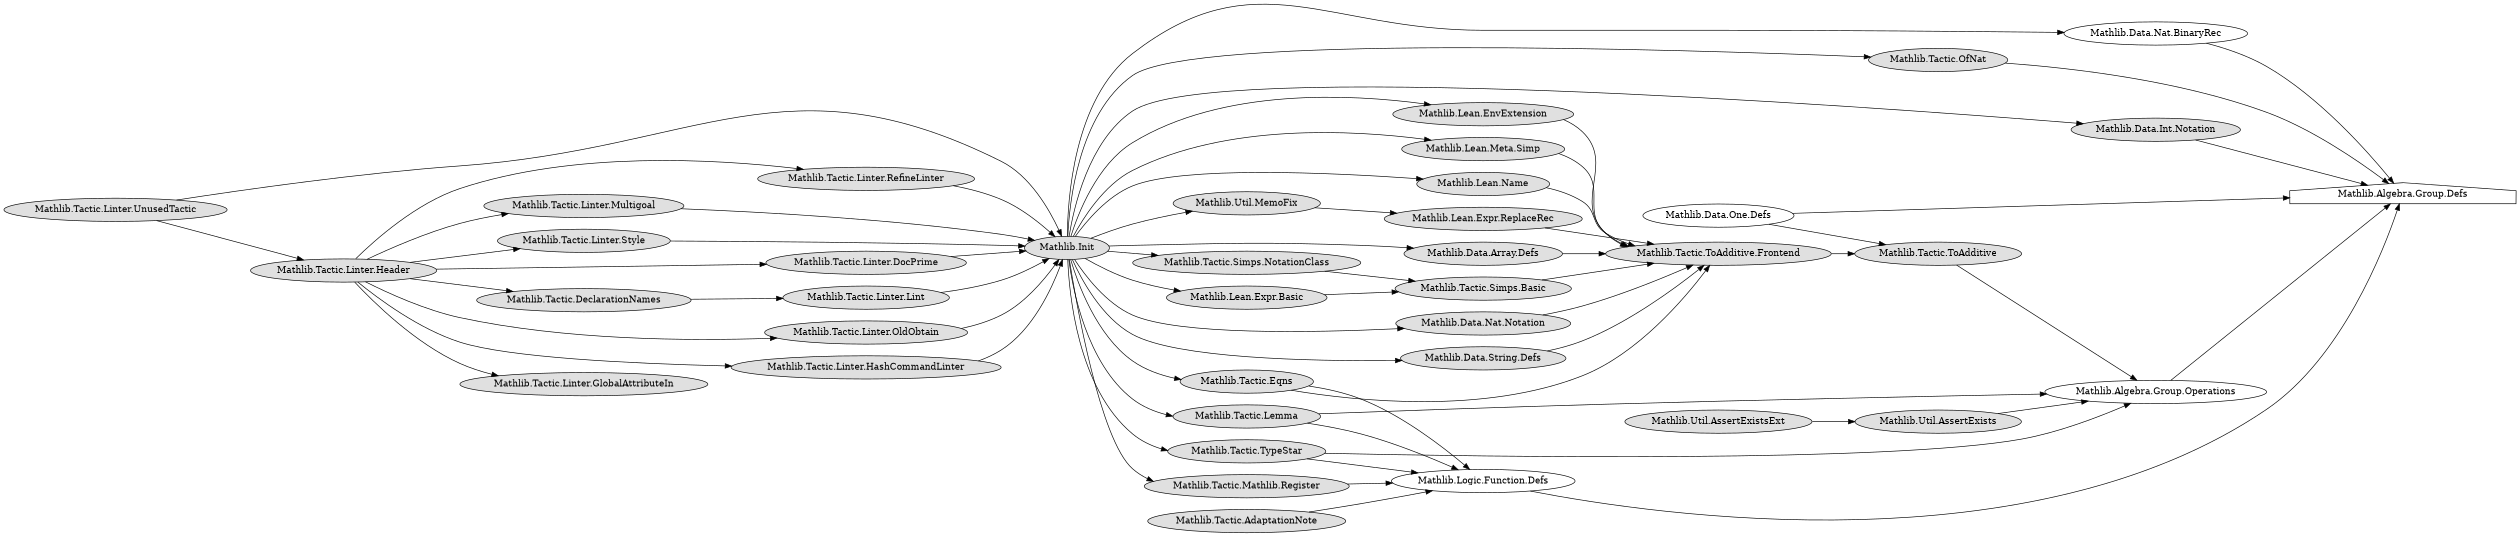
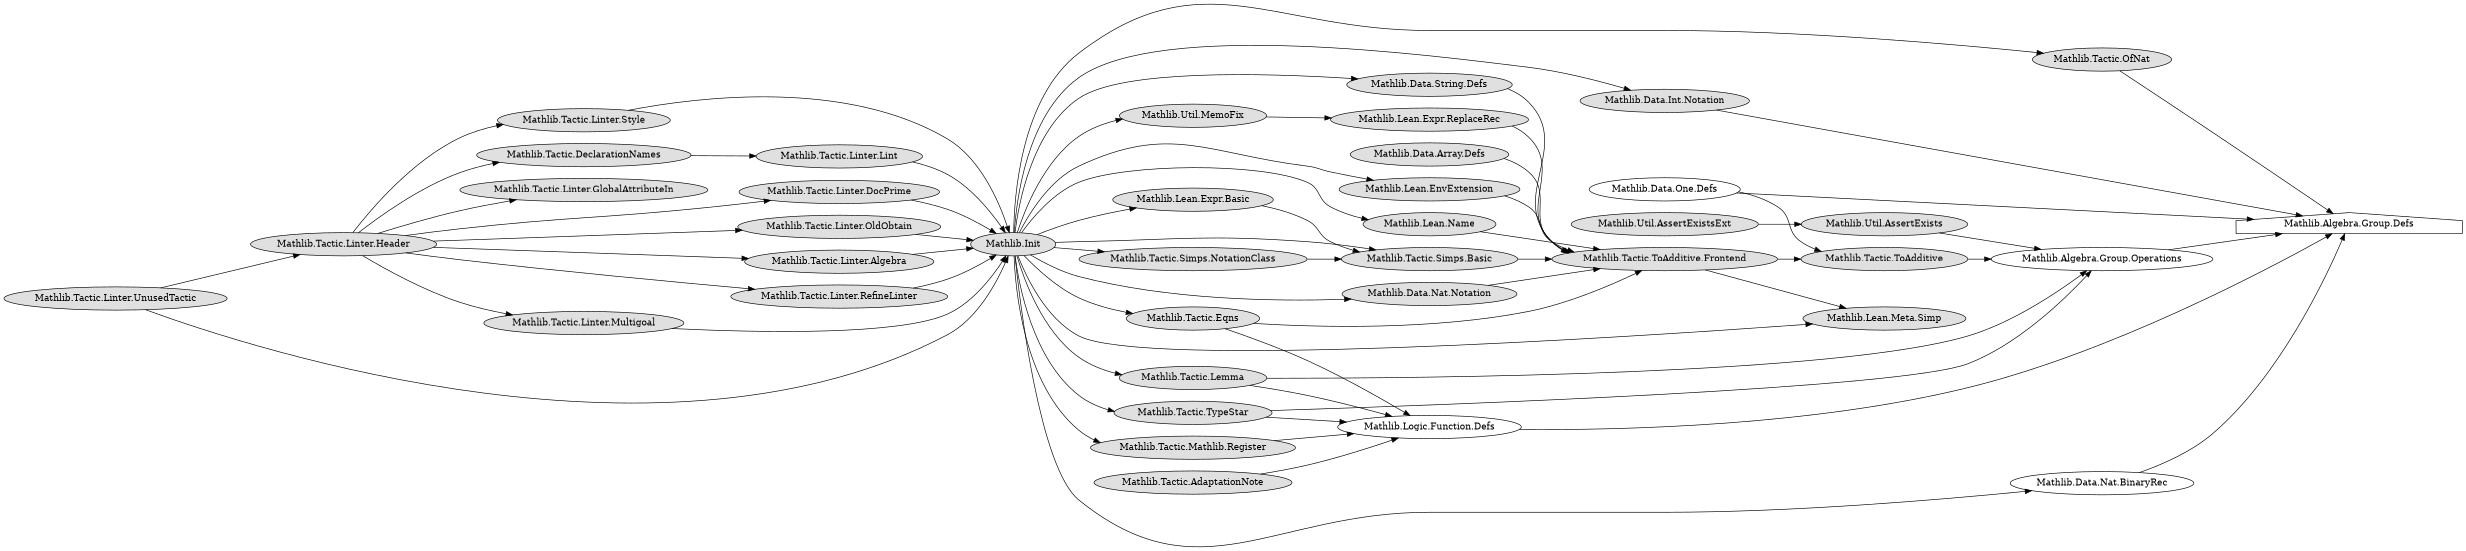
  digraph {
    rankdir=LR
    node [shape=ellipse fillcolor="#e0e0e0" style=filled]
    "Mathlib.Data.One.Defs" [fillcolor="" style=""]
    "Mathlib.Algebra.Group.Defs" [shape=house fillcolor="" style=""]
    "Mathlib.Tactic.ToAdditive"
    "Mathlib.Algebra.Group.Operations" [fillcolor="" style=""]
    "Mathlib.Data.Array.Defs"
    "Mathlib.Tactic.ToAdditive.Frontend"
    "Mathlib.Init"
    "Mathlib.Tactic.Lemma"
    "Mathlib.Data.Nat.BinaryRec" [fillcolor="" style=""]
    "Mathlib.Data.Nat.Notation"
    "Mathlib.Data.String.Defs"
    "Mathlib.Lean.EnvExtension"
    "Mathlib.Lean.Meta.Simp"
    "Mathlib.Lean.Name"
    "Mathlib.Tactic.Eqns"
    "Mathlib.Tactic.TypeStar"
    n17 [label="Mathlib.Tactic.Mathlib.Register"]
    "Mathlib.Util.MemoFix"
    "Mathlib.Tactic.Simps.NotationClass"
    "Mathlib.Tactic.OfNat"
    "Mathlib.Data.Int.Notation"
    "Mathlib.Lean.Expr.Basic"
    "Mathlib.Logic.Function.Defs" [fillcolor="" style=""]
    "Mathlib.Lean.Expr.ReplaceRec"
    "Mathlib.Tactic.Simps.Basic"
    "Mathlib.Tactic.AdaptationNote"
    "Mathlib.Util.AssertExistsExt"
    "Mathlib.Util.AssertExists"
    "Mathlib.Tactic.Linter.DocPrime"
    "Mathlib.Tactic.Linter.Header"
    "Mathlib.Tactic.DeclarationNames"
    "Mathlib.Tactic.Linter.OldObtain"
-   "Mathlib.Tactic.Linter.HashCommandLinter"
+   "Mathlib.Tactic.Linter.HashCommandLinter" [label="Mathlib.Tactic.Linter.Algebra"]
    "Mathlib.Tactic.Linter.GlobalAttributeIn"
    "Mathlib.Tactic.Linter.RefineLinter"
    "Mathlib.Tactic.Linter.Multigoal"
    "Mathlib.Tactic.Linter.Style"
    "Mathlib.Tactic.Linter.Lint"
    "Mathlib.Tactic.Linter.UnusedTactic"
    "Mathlib.Data.One.Defs" -> "Mathlib.Algebra.Group.Defs"
    "Mathlib.Data.One.Defs" -> "Mathlib.Tactic.ToAdditive"
    "Mathlib.Tactic.ToAdditive" -> "Mathlib.Algebra.Group.Operations"
    "Mathlib.Algebra.Group.Operations" -> "Mathlib.Algebra.Group.Defs"
    "Mathlib.Data.Array.Defs" -> "Mathlib.Tactic.ToAdditive.Frontend"
    "Mathlib.Tactic.ToAdditive.Frontend" -> "Mathlib.Tactic.ToAdditive"
-   "Mathlib.Init" -> "Mathlib.Data.Array.Defs"
+   "Mathlib.Init" -> "Mathlib.Tactic.Simps.Basic"
    "Mathlib.Init" -> "Mathlib.Tactic.Lemma"
    "Mathlib.Init" -> "Mathlib.Data.Nat.BinaryRec"
    "Mathlib.Init" -> "Mathlib.Data.Nat.Notation"
    "Mathlib.Init" -> "Mathlib.Data.String.Defs"
    "Mathlib.Init" -> "Mathlib.Lean.EnvExtension"
    "Mathlib.Init" -> "Mathlib.Lean.Meta.Simp"
    "Mathlib.Init" -> "Mathlib.Lean.Name"
    "Mathlib.Init" -> "Mathlib.Tactic.Eqns"
    "Mathlib.Init" -> "Mathlib.Tactic.TypeStar"
    "Mathlib.Init" -> n17
    "Mathlib.Init" -> "Mathlib.Util.MemoFix"
    "Mathlib.Init" -> "Mathlib.Tactic.Simps.NotationClass"
    "Mathlib.Init" -> "Mathlib.Tactic.OfNat"
    "Mathlib.Init" -> "Mathlib.Data.Int.Notation"
    "Mathlib.Init" -> "Mathlib.Lean.Expr.Basic"
    "Mathlib.Tactic.Lemma" -> "Mathlib.Algebra.Group.Operations"
    "Mathlib.Tactic.Lemma" -> "Mathlib.Logic.Function.Defs"
    "Mathlib.Data.Nat.BinaryRec" -> "Mathlib.Algebra.Group.Defs"
    "Mathlib.Data.Nat.Notation" -> "Mathlib.Tactic.ToAdditive.Frontend"
    "Mathlib.Data.String.Defs" -> "Mathlib.Tactic.ToAdditive.Frontend"
    "Mathlib.Lean.EnvExtension" -> "Mathlib.Tactic.ToAdditive.Frontend"
-   "Mathlib.Lean.Meta.Simp" -> "Mathlib.Tactic.ToAdditive.Frontend"
+   "Mathlib.Tactic.ToAdditive.Frontend" -> "Mathlib.Lean.Meta.Simp"
    "Mathlib.Lean.Name" -> "Mathlib.Tactic.ToAdditive.Frontend"
    "Mathlib.Tactic.Eqns" -> "Mathlib.Tactic.ToAdditive.Frontend"
    "Mathlib.Tactic.Eqns" -> "Mathlib.Logic.Function.Defs"
    "Mathlib.Tactic.TypeStar" -> "Mathlib.Algebra.Group.Operations"
    "Mathlib.Tactic.TypeStar" -> "Mathlib.Logic.Function.Defs"
    n17 -> "Mathlib.Logic.Function.Defs"
    "Mathlib.Util.MemoFix" -> "Mathlib.Lean.Expr.ReplaceRec"
    "Mathlib.Tactic.Simps.NotationClass" -> "Mathlib.Tactic.Simps.Basic"
    "Mathlib.Tactic.OfNat" -> "Mathlib.Algebra.Group.Defs"
    "Mathlib.Data.Int.Notation" -> "Mathlib.Algebra.Group.Defs"
    "Mathlib.Lean.Expr.Basic" -> "Mathlib.Tactic.Simps.Basic"
    "Mathlib.Logic.Function.Defs" -> "Mathlib.Algebra.Group.Defs"
    "Mathlib.Lean.Expr.ReplaceRec" -> "Mathlib.Tactic.ToAdditive.Frontend"
    "Mathlib.Tactic.Simps.Basic" -> "Mathlib.Tactic.ToAdditive.Frontend"
    "Mathlib.Tactic.AdaptationNote" -> "Mathlib.Logic.Function.Defs"
    "Mathlib.Util.AssertExistsExt" -> "Mathlib.Util.AssertExists"
    "Mathlib.Util.AssertExists" -> "Mathlib.Algebra.Group.Operations"
    "Mathlib.Tactic.Linter.DocPrime" -> "Mathlib.Init"
    "Mathlib.Tactic.Linter.Header" -> "Mathlib.Tactic.Linter.DocPrime"
    "Mathlib.Tactic.Linter.Header" -> "Mathlib.Tactic.DeclarationNames"
    "Mathlib.Tactic.Linter.Header" -> "Mathlib.Tactic.Linter.OldObtain"
    "Mathlib.Tactic.Linter.Header" -> "Mathlib.Tactic.Linter.HashCommandLinter"
    "Mathlib.Tactic.Linter.Header" -> "Mathlib.Tactic.Linter.GlobalAttributeIn"
    "Mathlib.Tactic.Linter.Header" -> "Mathlib.Tactic.Linter.RefineLinter"
    "Mathlib.Tactic.Linter.Header" -> "Mathlib.Tactic.Linter.Multigoal"
    "Mathlib.Tactic.Linter.Header" -> "Mathlib.Tactic.Linter.Style"
    "Mathlib.Tactic.DeclarationNames" -> "Mathlib.Tactic.Linter.Lint"
    "Mathlib.Tactic.Linter.OldObtain" -> "Mathlib.Init"
    "Mathlib.Tactic.Linter.HashCommandLinter" -> "Mathlib.Init"
    "Mathlib.Tactic.Linter.RefineLinter" -> "Mathlib.Init"
    "Mathlib.Tactic.Linter.Multigoal" -> "Mathlib.Init"
    "Mathlib.Tactic.Linter.Style" -> "Mathlib.Init"
    "Mathlib.Tactic.Linter.Lint" -> "Mathlib.Init"
    "Mathlib.Tactic.Linter.UnusedTactic" -> "Mathlib.Init"
    "Mathlib.Tactic.Linter.UnusedTactic" -> "Mathlib.Tactic.Linter.Header"
  }
